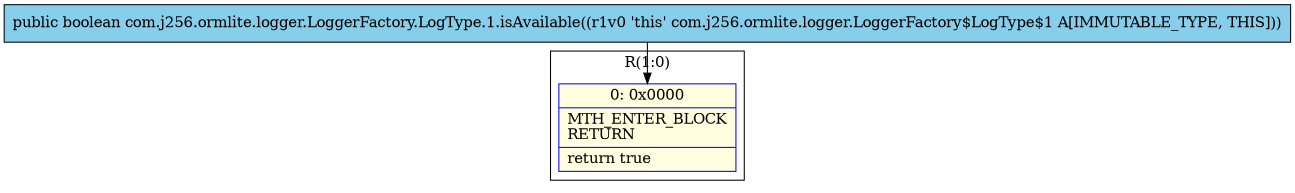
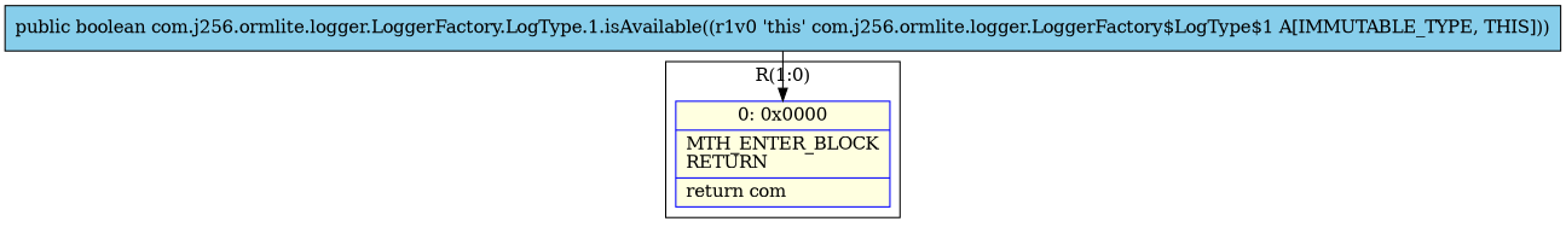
  digraph {
    node [shape=record style=filled]
-   n1 [color=blue label="{0\:\ 0x0000|MTH_ENTER_BLOCK\lRETURN\l|return true\l}" fillcolor=lightyellow]
+   n1 [color=blue label="{0\:\ 0x0000|MTH_ENTER_BLOCK\lRETURN\l|return com\l}" fillcolor=lightyellow]
    n2 [label="{public boolean com.j256.ormlite.logger.LoggerFactory.LogType.1.isAvailable((r1v0 'this' com.j256.ormlite.logger.LoggerFactory$LogType$1 A[IMMUTABLE_TYPE, THIS])) }" fillcolor=skyblue]
    subgraph cluster_1 {
      label="R(1:0)"
      n1
    }
    n2 -> n1
  }
